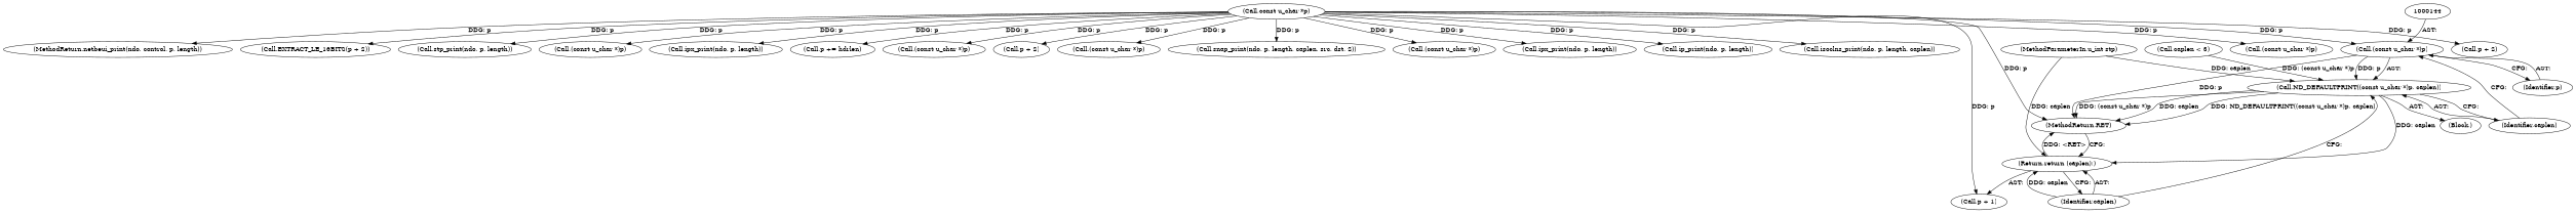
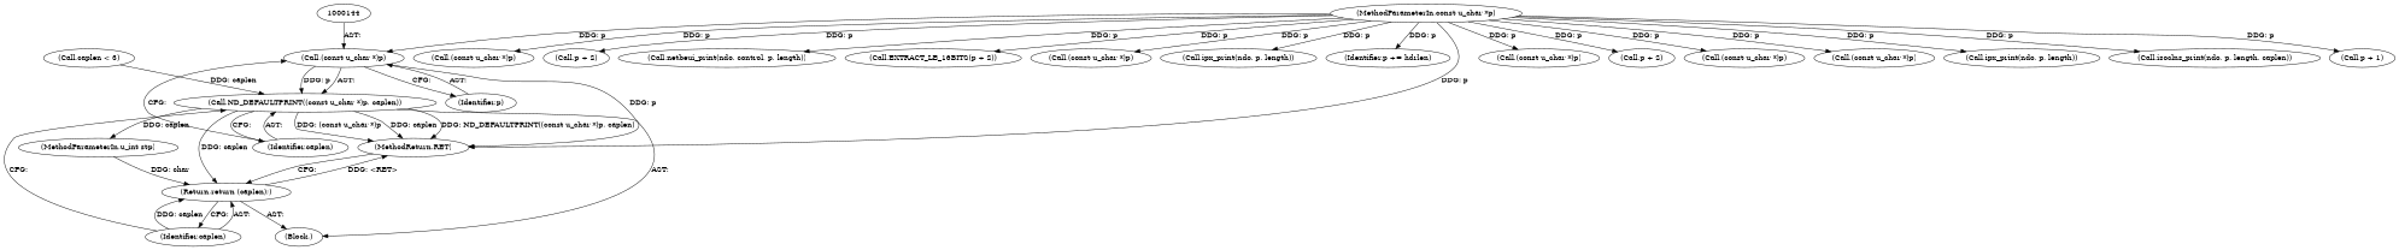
  digraph {
    n1 [label="(Call,(const u_char *)p)"]
    n2 [label="(Call,ND_DEFAULTPRINT((const u_char *)p, caplen))"]
    n3 [label="(MethodReturn,RET)"]
    n4 [label="(Identifier,p)"]
    n5 [label="(Return,return (caplen);)"]
    n6 [label="(Block,)"]
    n7 [label="(Identifier,caplen)"]
-   n8 [label="(Call,const u_char *p)"]
+   n8 [label="(MethodParameterIn,const u_char *p)"]
    n9 [label="(Call,(const u_char *)p)"]
    n10 [label="(Call,p + 2)"]
-   n11 [label="(MethodReturn,netbeui_print(ndo, control, p, length))"]
+   n11 [label="(Call,netbeui_print(ndo, control, p, length))"]
    n12 [label="(Call,EXTRACT_LE_16BITS(p + 2))"]
-   n13 [label="(Call,stp_print(ndo, p, length))"]
    n14 [label="(Call,(const u_char *)p)"]
    n15 [label="(Call,ipx_print(ndo, p, length))"]
-   n16 [label="(Call,p += hdrlen)"]
+   n16 [label="(Identifier,p += hdrlen)"]
    n17 [label="(Call,(const u_char *)p)"]
    n18 [label="(Call,p + 2)"]
    n19 [label="(Call,(const u_char *)p)"]
-   n20 [label="(Call,snap_print(ndo, p, length, caplen, src, dst, 2))"]
    n21 [label="(Call,(const u_char *)p)"]
    n22 [label="(Call,ipx_print(ndo, p, length))"]
-   n23 [label="(Call,ip_print(ndo, p, length))"]
    n24 [label="(Call,isoclns_print(ndo, p, length, caplen))"]
    n25 [label="(Call,p + 1)"]
    n26 [label="(Identifier,caplen)"]
    n27 [label="(Call,caplen < 3)"]
    n28 [label="(MethodParameterIn,u_int stp)"]
    1000144
    n1 -> n2 [label="AST: "]
    n1 -> n2 [label="DDG: p"]
    n1 -> n3 [label="DDG: p"]
    n1 -> n4 [label="CFG: "]
    n2 -> n3 [label="DDG: ND_DEFAULTPRINT((const u_char *)p, caplen)"]
    n2 -> n3 [label="DDG: (const u_char *)p"]
    n2 -> n3 [label="DDG: caplen"]
    n2 -> n5 [label="DDG: caplen"]
    n2 -> n6 [label="AST: "]
    n2 -> n7 [label="CFG: "]
    n3 -> n5 [label="CFG: "]
    n4 -> n1 [label="AST: "]
    n5 -> n3 [label="DDG: <RET>"]
-   n5 -> n25 [label="AST: "]
+   n5 -> n6 [label="AST: "]
    n5 -> n26 [label="CFG: "]
    n7 -> n1 [label="CFG: "]
    n7 -> n2 [label="AST: "]
    n8 -> n1 [label="DDG: p"]
    n8 -> n3 [label="DDG: p"]
    n8 -> n9 [label="DDG: p"]
    n8 -> n10 [label="DDG: p"]
    n8 -> n11 [label="DDG: p"]
    n8 -> n12 [label="DDG: p"]
-   n8 -> n13 [label="DDG: p"]
    n8 -> n14 [label="DDG: p"]
    n8 -> n15 [label="DDG: p"]
    n8 -> n16 [label="DDG: p"]
    n8 -> n17 [label="DDG: p"]
    n8 -> n18 [label="DDG: p"]
    n8 -> n19 [label="DDG: p"]
-   n8 -> n20 [label="DDG: p"]
    n8 -> n21 [label="DDG: p"]
    n8 -> n22 [label="DDG: p"]
-   n8 -> n23 [label="DDG: p"]
    n8 -> n24 [label="DDG: p"]
    n8 -> n25 [label="DDG: p"]
    n26 -> n2 [label="CFG: "]
    n26 -> n5 [label="AST: "]
    n26 -> n5 [label="DDG: caplen"]
-   n27 -> n2 [label="DDG: (const u_char *)p"]
-   n28 -> n2 [label="DDG: caplen"]
-   n28 -> n5 [label="DDG: caplen"]
+   n27 -> n2 [label="DDG: caplen"]
+   n2 -> n28 [label="DDG: caplen"]
+   n28 -> n5 [label="DDG: char"]
    1000144 -> n1 [label="AST: "]
  }
